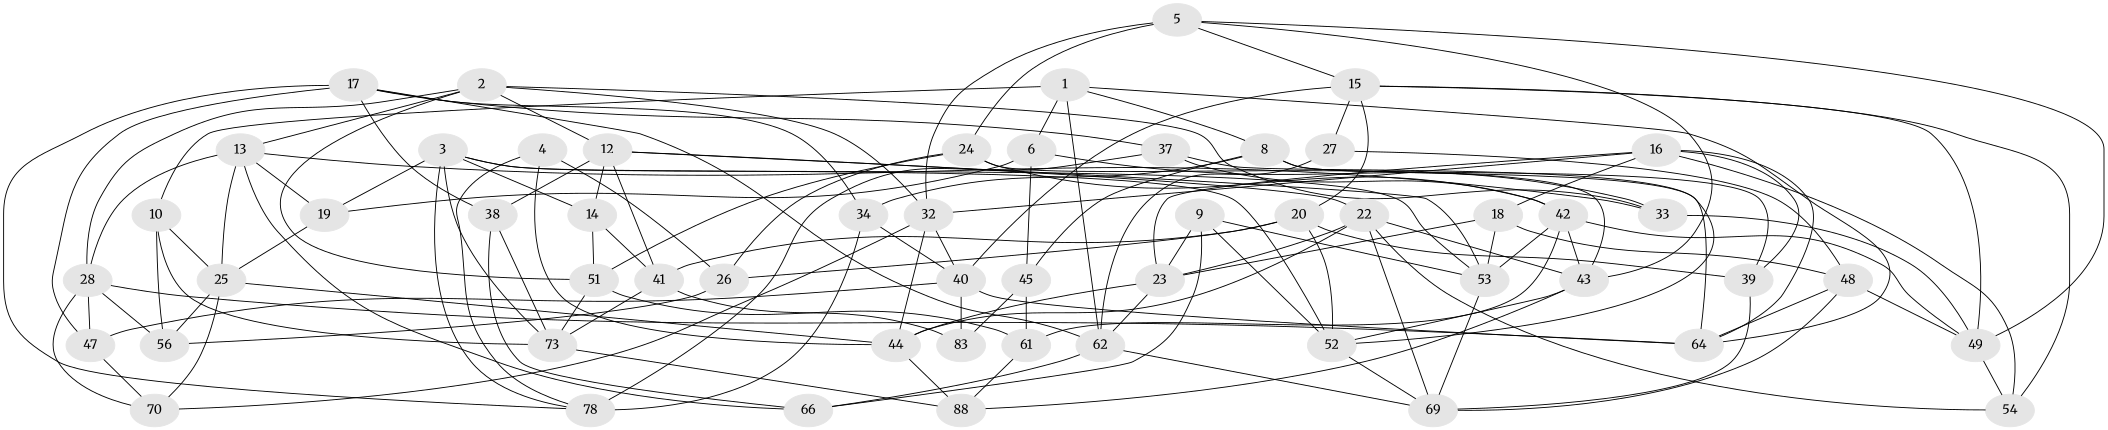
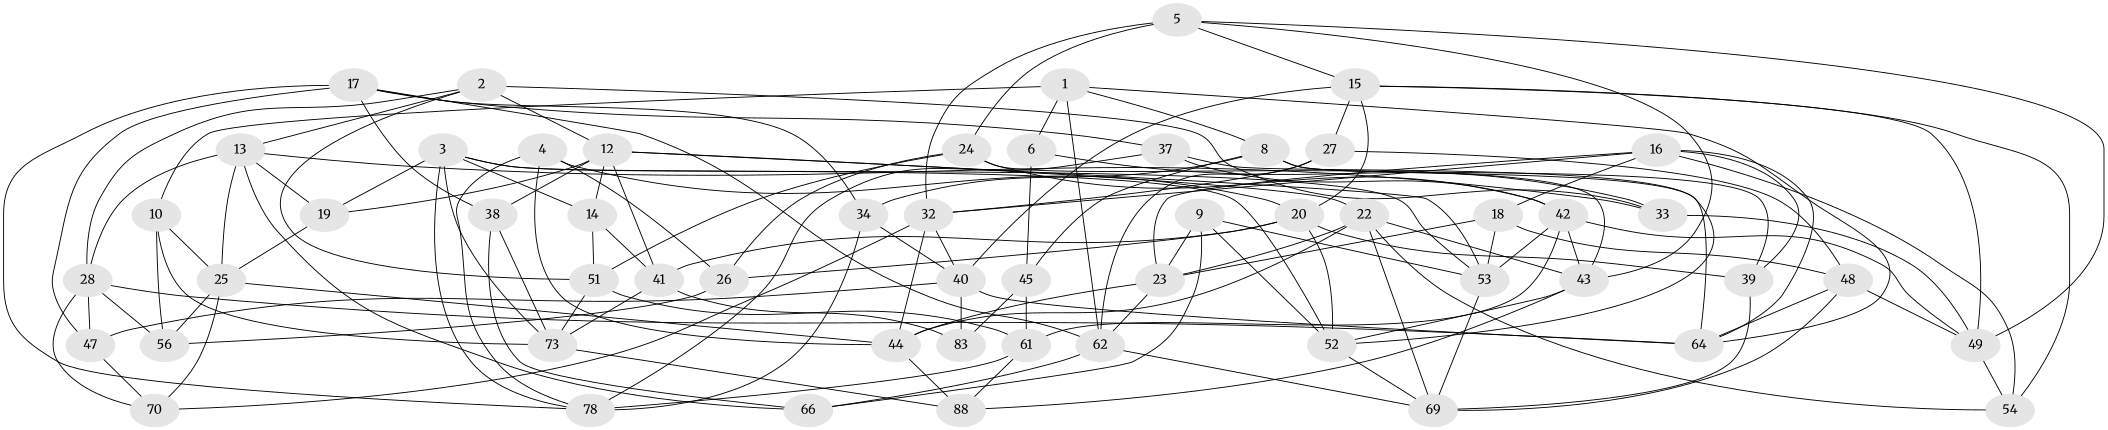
  graph {
    fontname=Merriweather
    node [color=gray90 fontname=Merriweather style=filled]
    edge [fontname=Merriweather]
    1 [super="+30"]
    6 [super="+87"]
    8 [super="+55"]
    10
    62 [super="+63"]
    64 [super="+79"]
    33
    19
    45 [super="+67"]
    52 [super="+84"]
    34
    39
    73 [super="+74"]
    25 [super="+65"]
    56
    66
    69 [super="+81"]
    2 [super="+7"]
    12 [super="+35"]
    13 [super="+29"]
    28 [super="+85"]
    32 [super="+36"]
    51 [super="+60"]
    14 [super="+72"]
    53 [super="+75"]
    22 [super="+86"]
    38
    41 [super="+90"]
    47
    70
    44 [super="+50"]
    40 [super="+46"]
    49 [super="+91"]
    61 [super="+71"]
    3 [super="+11"]
    78 [super="+89"]
    88
    20 [super="+68"]
    26
    4
    5 [super="+21"]
    15 [super="+58"]
    24 [super="+77"]
    43 [super="+59"]
    27
    54
    42 [super="+57"]
    83
    23 [super="+82"]
    9
    48 [super="+76"]
    16 [super="+31"]
    18
    17 [super="+80"]
    37
    1 -- 6 [weight=2]
    1 -- 8
    1 -- 10
    1 -- 62
    1 -- 64
    6 -- 33
-   6 -- 19
+   12 -- 19
    6 -- 45 [weight=2]
    8 -- 45
    8 -- 52
    8 -- 34
    8 -- 39
    10 -- 73
    10 -- 25
    10 -- 56
    62 -- 66
    62 -- 69
    33 -- 49
    19 -- 25
    45 -- 61
    45 -- 83 [weight=2]
    52 -- 69
    34 -- 40
    34 -- 78
    39 -- 69
    73 -- 88
    25 -- 56
    25 -- 70
    25 -- 44
    2 -- 33
    2 -- 12
    2 -- 13
    2 -- 28
-   2 -- 32
+   27 -- 32
    2 -- 51
    12 -- 14
    12 -- 53
    12 -- 22
    12 -- 38
    12 -- 41
    13 -- 33
    13 -- 19
    13 -- 25
    13 -- 66
    13 -- 28
    28 -- 64
    28 -- 56
    28 -- 47
    28 -- 70
    32 -- 70
    32 -- 44
    32 -- 40
    51 -- 73
    51 -- 61
    14 -- 51 [weight=2]
    14 -- 41 [weight=2]
    53 -- 69
    22 -- 69
    22 -- 44
    22 -- 43
    22 -- 54
    22 -- 23
    38 -- 73
    38 -- 66
    41 -- 73
    41 -- 83
    47 -- 70
    44 -- 88
    40 -- 64
    40 -- 47
    40 -- 83
    49 -- 54
+   61 -- 78
    61 -- 88
    3 -- 19
    3 -- 52
    3 -- 73
    3 -- 14
    3 -- 53
    3 -- 78
    20 -- 52
    20 -- 39
    20 -- 41
    20 -- 26
    26 -- 56
    4 -- 44
    4 -- 78
+   4 -- 20
    4 -- 26
    5 -- 32
    5 -- 49
    5 -- 15
    5 -- 24 [weight=2]
    5 -- 43
    15 -- 40
    15 -- 49
    15 -- 20
    15 -- 27
    15 -- 54
    24 -- 51
    24 -- 26
    24 -- 43
    24 -- 42
    43 -- 52
    43 -- 88
    27 -- 62
    27 -- 48 [weight=2]
    42 -- 53
    42 -- 49
    42 -- 61
    42 -- 43
    23 -- 62
    23 -- 44
    9 -- 52
    9 -- 66
    9 -- 53
    9 -- 23
    48 -- 64
    48 -- 69
    48 -- 49
    16 -- 64
    16 -- 39
    16 -- 32
    16 -- 54
    16 -- 23
    16 -- 18
    18 -- 53
    18 -- 23
    18 -- 48
    17 -- 62
    17 -- 34
    17 -- 38
    17 -- 47
    17 -- 78
    17 -- 37
    37 -- 64
    37 -- 78
    37 -- 42
  }
